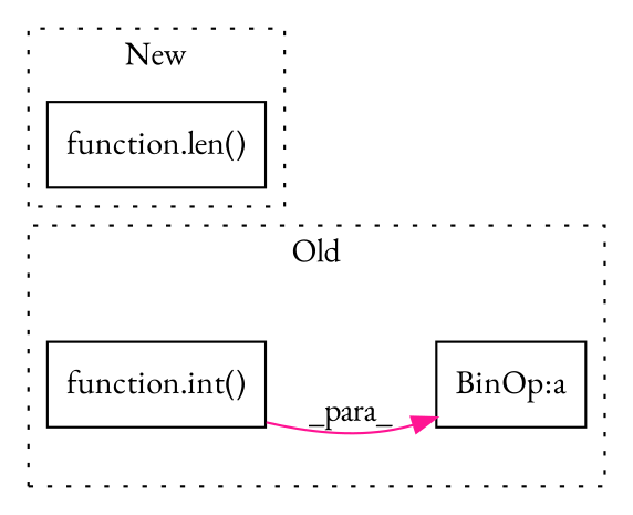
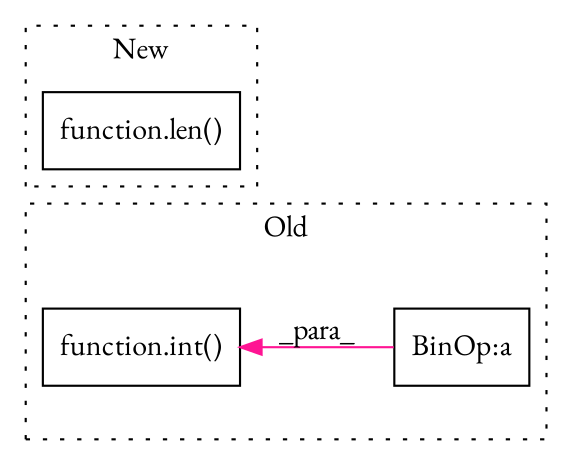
  digraph {
    rankdir=LR
    fontname="EB Garamond"
    node [a=75 shape=box fontname="EB Garamond"]
    n1 [l="4,2" label="function.int()" s="3757,3791"]
    n2 [a=82 l=3 label="BinOp:a" s=3770]
    n3 [l="4,1" label="function.len()" s="6682,6697"]
    subgraph cluster_1 {
      label=Old
      style=dotted
      n1
      n2
    }
    subgraph cluster_2 {
      label=New
      style=dotted
      n3
    }
-   n1 -> n2 [label=_para_ color=deeppink style=solid fontname="EB Garamond"]
+   n2 -> n1 [label=_para_ color=deeppink style=solid fontname="EB Garamond"]
  }
